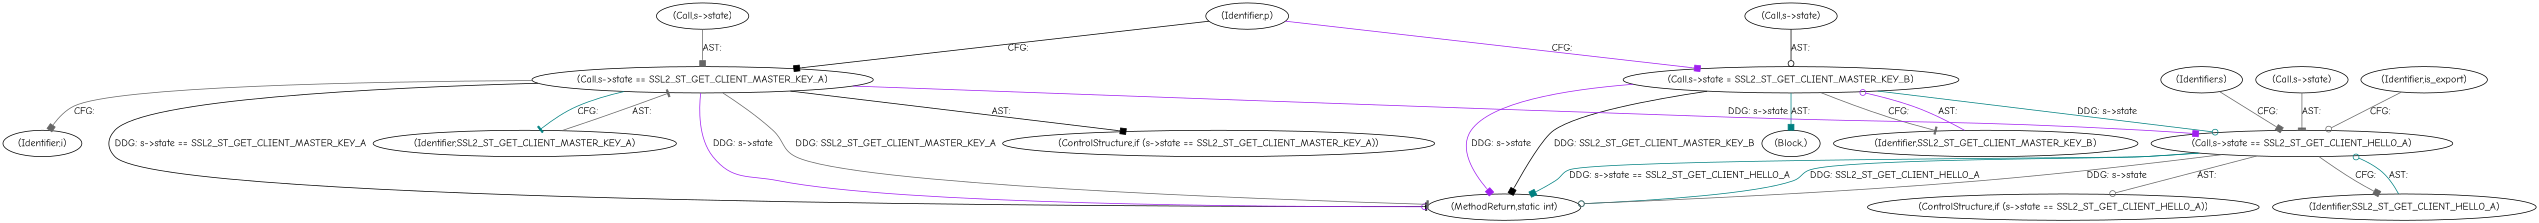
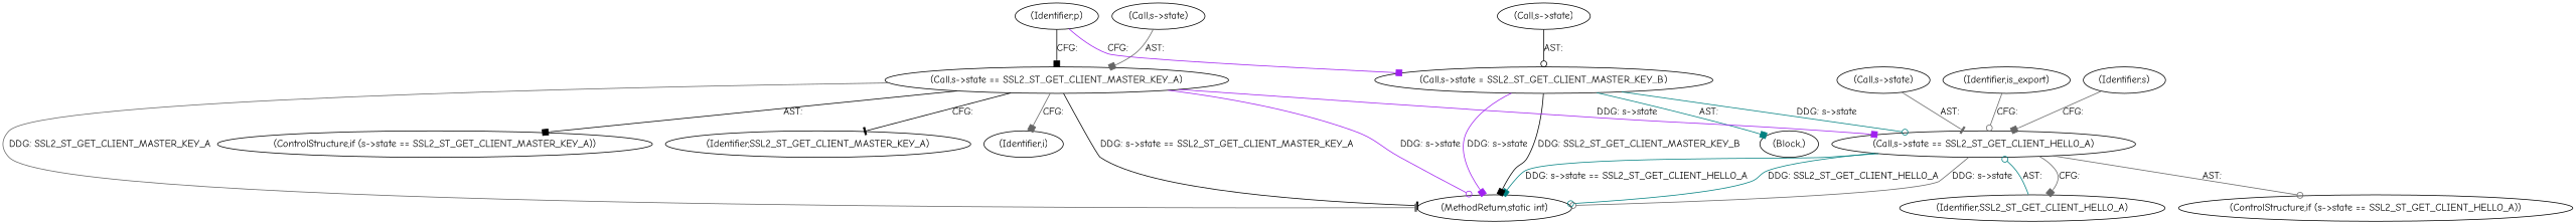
  digraph {
    fontname="Comic Neue"
    node [fontname="Comic Neue"]
    edge [arrowhead=box color=gray40 fontname="Comic Neue"]
    n1 [label="(Call,s->state == SSL2_ST_GET_CLIENT_HELLO_A)"]
    n2 [label="(ControlStructure,if (s->state == SSL2_ST_GET_CLIENT_HELLO_A))"]
    n3 [label="(Identifier,SSL2_ST_GET_CLIENT_HELLO_A)"]
    n4 [label="(MethodReturn,static int)"]
    n5 [label="(Call,s->state = SSL2_ST_GET_CLIENT_MASTER_KEY_B)"]
-   n6 [label="(Identifier,SSL2_ST_GET_CLIENT_MASTER_KEY_B)"]
    n7 [label="(Block,)"]
    n8 [label="(Call,s->state == SSL2_ST_GET_CLIENT_MASTER_KEY_A)"]
    n9 [label="(ControlStructure,if (s->state == SSL2_ST_GET_CLIENT_MASTER_KEY_A))"]
    n10 [label="(Identifier,SSL2_ST_GET_CLIENT_MASTER_KEY_A)"]
    n11 [label="(Identifier,i)"]
    n12 [label="(Call,s->state)"]
    n13 [label="(Identifier,is_export)"]
    n14 [label="(Identifier,p)"]
    n15 [label="(Call,s->state)"]
    n16 [label="(Call,s->state)"]
    n17 [label="(Identifier,s)"]
    n1 -> n2 [arrowhead=odot label="AST: "]
    n1 -> n3 [label="CFG: "]
    n1 -> n4 [arrowhead=odot color=teal label="DDG: SSL2_ST_GET_CLIENT_HELLO_A"]
    n1 -> n4 [arrowhead=odot label="DDG: s->state"]
    n1 -> n4 [color=teal label="DDG: s->state == SSL2_ST_GET_CLIENT_HELLO_A"]
    n3 -> n1 [arrowhead=odot color=teal label="AST: "]
    n5 -> n1 [arrowhead=odot color=teal label="DDG: s->state"]
    n5 -> n4 [color=purple label="DDG: s->state"]
    n5 -> n4 [color=black label="DDG: SSL2_ST_GET_CLIENT_MASTER_KEY_B"]
-   n5 -> n6 [arrowhead=tee label="CFG: "]
    n5 -> n7 [color=teal label="AST: "]
-   n6 -> n5 [arrowhead=odot color=purple label="AST: "]
    n8 -> n1 [color=purple label="DDG: s->state"]
    n8 -> n4 [arrowhead=tee color=black label="DDG: s->state == SSL2_ST_GET_CLIENT_MASTER_KEY_A"]
    n8 -> n4 [arrowhead=odot color=purple label="DDG: s->state"]
    n8 -> n4 [arrowhead=tee label="DDG: SSL2_ST_GET_CLIENT_MASTER_KEY_A"]
    n8 -> n9 [color=black label="AST: "]
-   n8 -> n10 [arrowhead=tee color=teal label="CFG: "]
+   n8 -> n10 [arrowhead=tee color=black label="CFG: "]
    n8 -> n11 [label="CFG: "]
-   n10 -> n8 [arrowhead=tee label="AST: "]
    n12 -> n1 [arrowhead=tee label="AST: "]
    n13 -> n1 [arrowhead=odot label="CFG: "]
    n14 -> n5 [color=purple label="CFG: "]
    n14 -> n8 [color=black label="CFG: "]
    n15 -> n8 [label="AST: "]
    n16 -> n5 [arrowhead=odot color=black label="AST: "]
    n17 -> n1 [label="CFG: "]
  }
